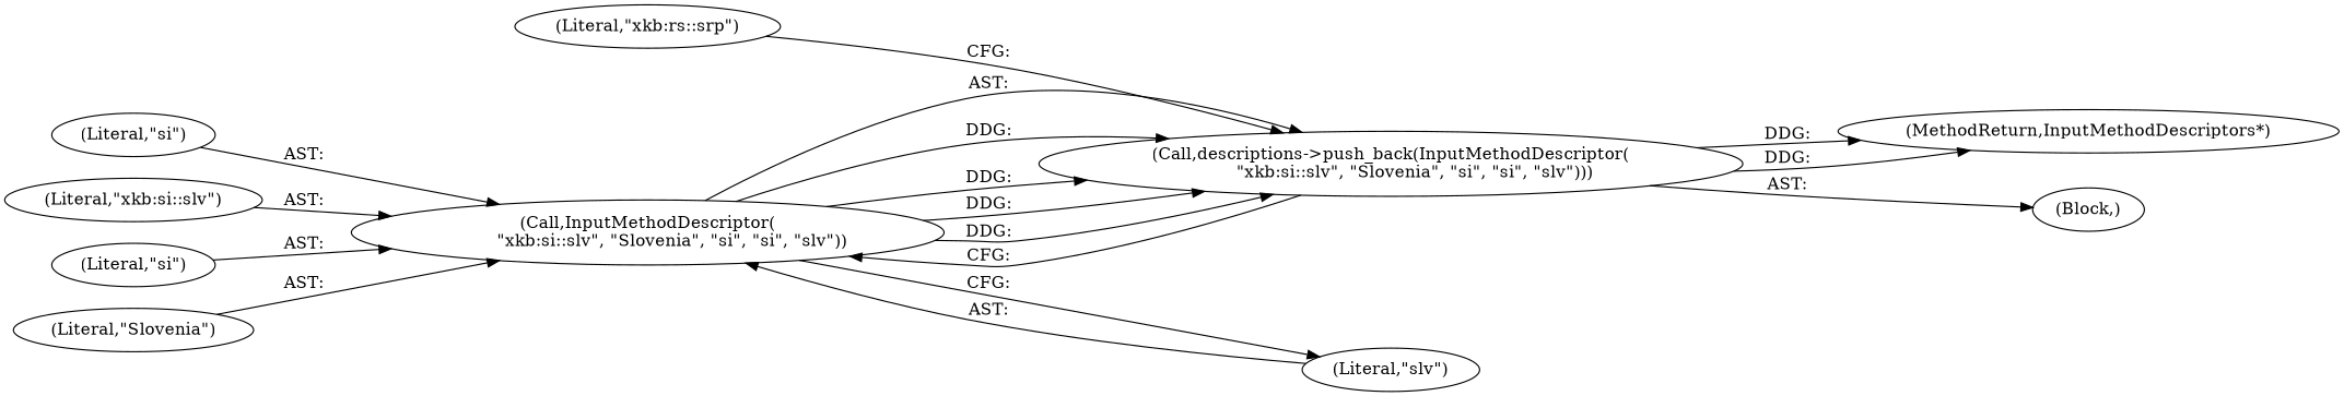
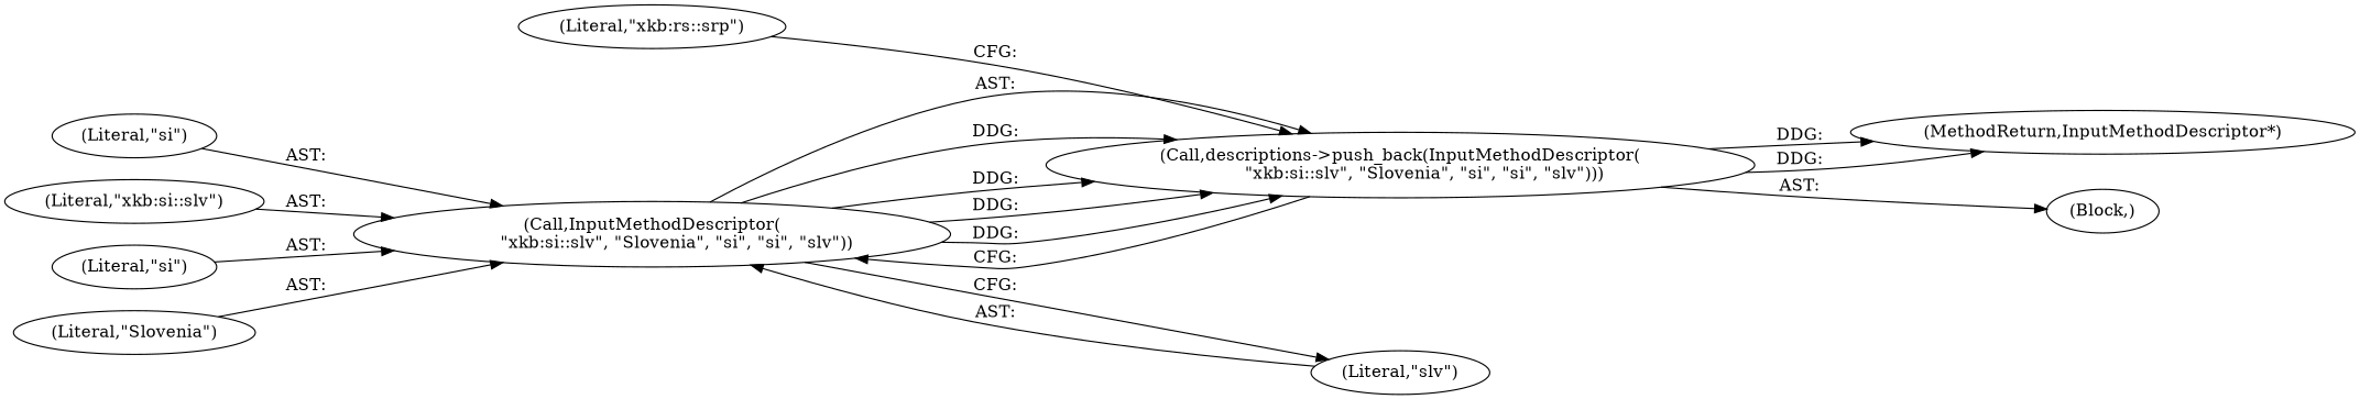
  digraph {
    rankdir=LR
    n1 [label="(Call,InputMethodDescriptor(\n         \"xkb:si::slv\", \"Slovenia\", \"si\", \"si\", \"slv\"))"]
    n2 [label="(Call,descriptions->push_back(InputMethodDescriptor(\n         \"xkb:si::slv\", \"Slovenia\", \"si\", \"si\", \"slv\")))"]
    n3 [label="(Literal,\"slv\")"]
-   n4 [label="(MethodReturn,InputMethodDescriptors*)"]
+   n4 [label="(MethodReturn,InputMethodDescriptor*)"]
    n5 [label="(Block,)"]
    n6 [label="(Literal,\"si\")"]
    n7 [label="(Literal,\"xkb:si::slv\")"]
    n8 [label="(Literal,\"si\")"]
    n9 [label="(Literal,\"Slovenia\")"]
    n10 [label="(Literal,\"xkb:rs::srp\")"]
    n1 -> n2 [label="AST: "]
    n1 -> n2 [label="DDG: "]
    n1 -> n2 [label="DDG: "]
    n1 -> n2 [label="DDG: "]
    n1 -> n2 [label="DDG: "]
    n1 -> n3 [label="CFG: "]
    n2 -> n1 [label="CFG: "]
    n2 -> n4 [label="DDG: "]
    n2 -> n4 [label="DDG: "]
    n2 -> n5 [label="AST: "]
    n3 -> n1 [label="AST: "]
    n6 -> n1 [label="AST: "]
    n7 -> n1 [label="AST: "]
    n8 -> n1 [label="AST: "]
    n9 -> n1 [label="AST: "]
    n10 -> n2 [label="CFG: "]
  }
